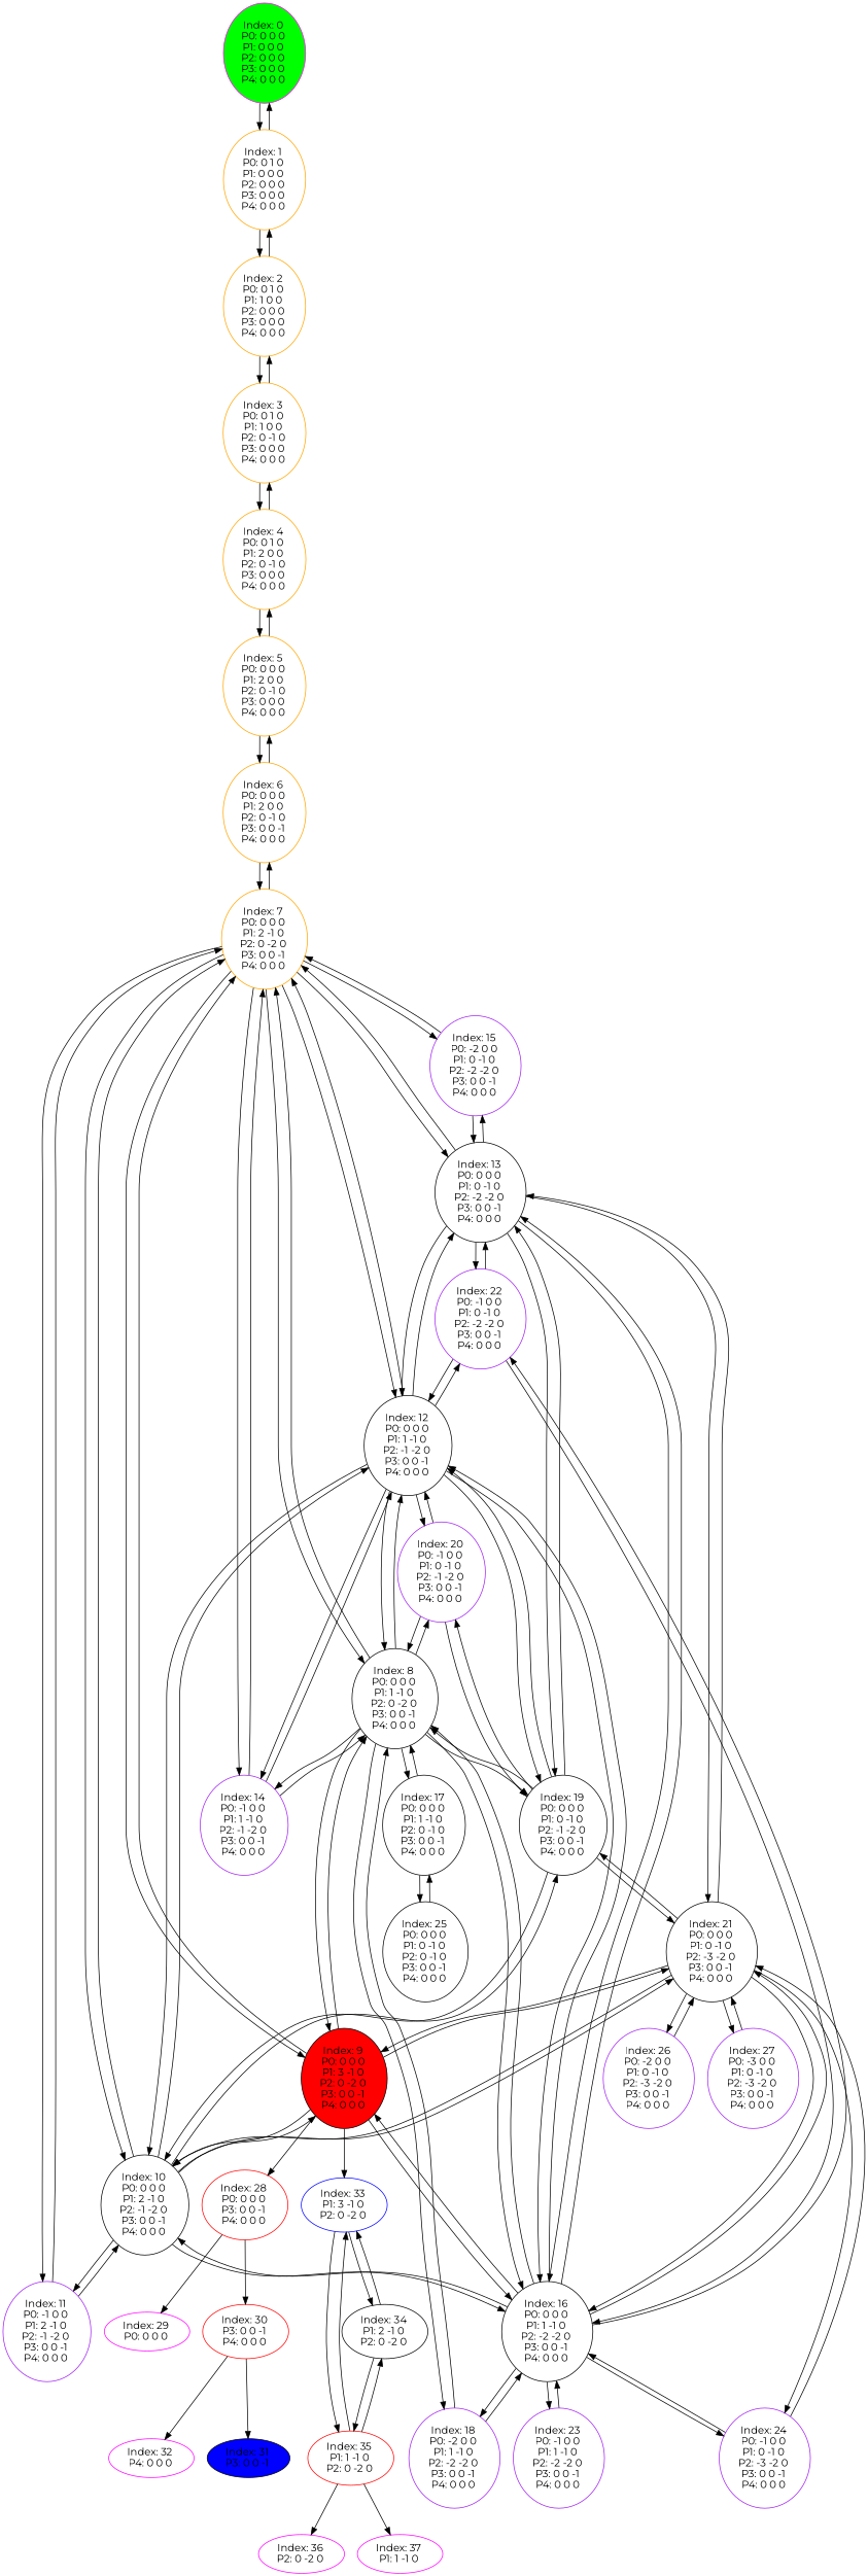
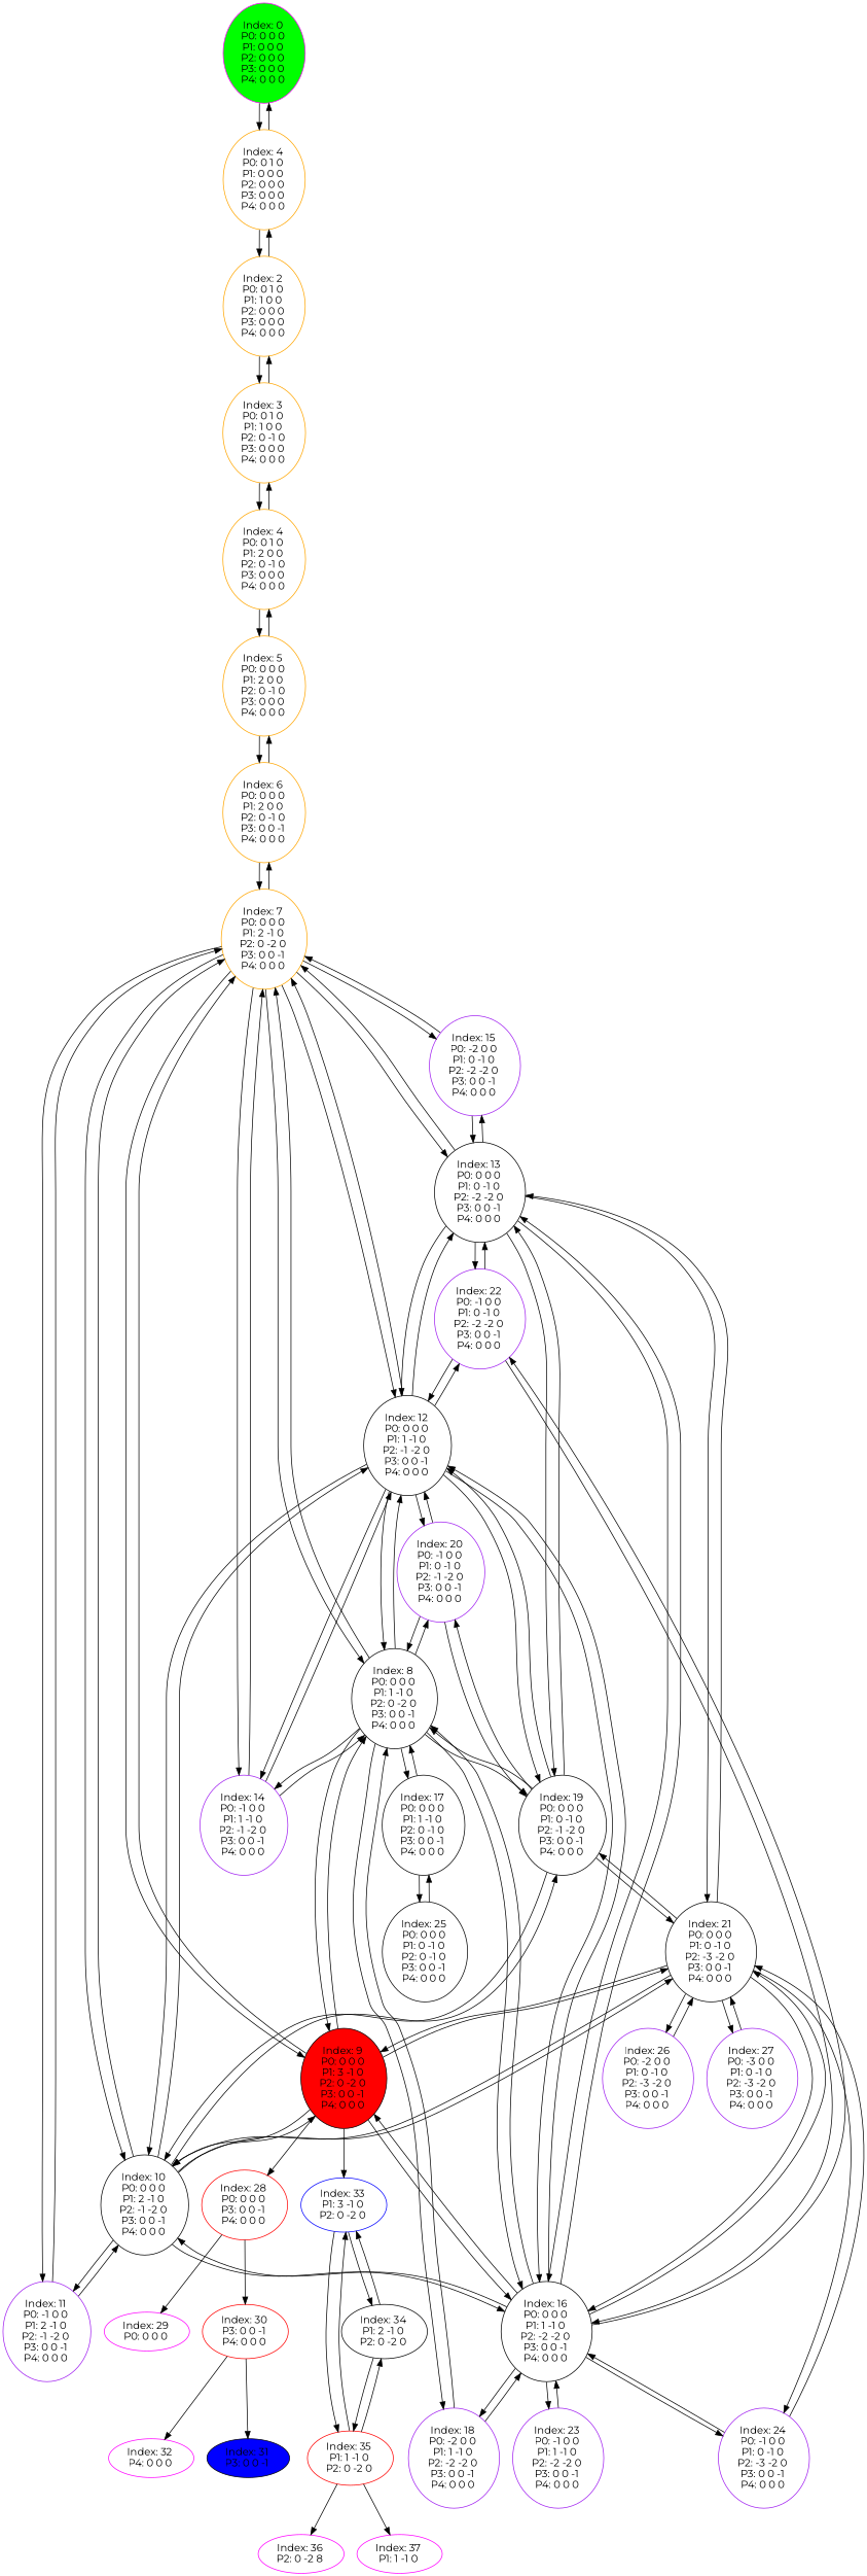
  digraph {
    color=black
    fontname=Montserrat
    node [fontname=Montserrat]
    edge [fontname=Montserrat]
    n1 [color=fuchsia fillcolor=green label="Index: 0 \nP0: 0 0 0 \nP1: 0 0 0 \nP2: 0 0 0 \nP3: 0 0 0 \nP4: 0 0 0 \n" style=filled]
-   n2 [color=orange label="Index: 1 \nP0: 0 1 0 \nP1: 0 0 0 \nP2: 0 0 0 \nP3: 0 0 0 \nP4: 0 0 0 \n"]
+   n2 [color=orange label="Index: 4 \nP0: 0 1 0 \nP1: 0 0 0 \nP2: 0 0 0 \nP3: 0 0 0 \nP4: 0 0 0 \n"]
    n3 [color=orange label="Index: 2 \nP0: 0 1 0 \nP1: 1 0 0 \nP2: 0 0 0 \nP3: 0 0 0 \nP4: 0 0 0 \n"]
    n4 [color=orange label="Index: 3 \nP0: 0 1 0 \nP1: 1 0 0 \nP2: 0 -1 0 \nP3: 0 0 0 \nP4: 0 0 0 \n"]
    n5 [color=orange label="Index: 4 \nP0: 0 1 0 \nP1: 2 0 0 \nP2: 0 -1 0 \nP3: 0 0 0 \nP4: 0 0 0 \n"]
    n6 [color=orange label="Index: 5 \nP0: 0 0 0 \nP1: 2 0 0 \nP2: 0 -1 0 \nP3: 0 0 0 \nP4: 0 0 0 \n"]
    n7 [color=orange label="Index: 6 \nP0: 0 0 0 \nP1: 2 0 0 \nP2: 0 -1 0 \nP3: 0 0 -1 \nP4: 0 0 0 \n"]
    n8 [color=orange label="Index: 7 \nP0: 0 0 0 \nP1: 2 -1 0 \nP2: 0 -2 0 \nP3: 0 0 -1 \nP4: 0 0 0 \n"]
    n9 [label="Index: 8 \nP0: 0 0 0 \nP1: 1 -1 0 \nP2: 0 -2 0 \nP3: 0 0 -1 \nP4: 0 0 0 \n"]
    n10 [fillcolor=red label="Index: 9 \nP0: 0 0 0 \nP1: 3 -1 0 \nP2: 0 -2 0 \nP3: 0 0 -1 \nP4: 0 0 0 \n" style=filled]
    n11 [label="Index: 10 \nP0: 0 0 0 \nP1: 2 -1 0 \nP2: -1 -2 0 \nP3: 0 0 -1 \nP4: 0 0 0 \n"]
    n12 [color=purple label="Index: 11 \nP0: -1 0 0 \nP1: 2 -1 0 \nP2: -1 -2 0 \nP3: 0 0 -1 \nP4: 0 0 0 \n"]
    n13 [label="Index: 12 \nP0: 0 0 0 \nP1: 1 -1 0 \nP2: -1 -2 0 \nP3: 0 0 -1 \nP4: 0 0 0 \n"]
    n14 [label="Index: 13 \nP0: 0 0 0 \nP1: 0 -1 0 \nP2: -2 -2 0 \nP3: 0 0 -1 \nP4: 0 0 0 \n"]
    n15 [color=purple label="Index: 14 \nP0: -1 0 0 \nP1: 1 -1 0 \nP2: -1 -2 0 \nP3: 0 0 -1 \nP4: 0 0 0 \n"]
    n16 [color=purple label="Index: 15 \nP0: -2 0 0 \nP1: 0 -1 0 \nP2: -2 -2 0 \nP3: 0 0 -1 \nP4: 0 0 0 \n"]
    n17 [label="Index: 16 \nP0: 0 0 0 \nP1: 1 -1 0 \nP2: -2 -2 0 \nP3: 0 0 -1 \nP4: 0 0 0 \n"]
    n18 [label="Index: 17 \nP0: 0 0 0 \nP1: 1 -1 0 \nP2: 0 -1 0 \nP3: 0 0 -1 \nP4: 0 0 0 \n"]
    n19 [color=purple label="Index: 18 \nP0: -2 0 0 \nP1: 1 -1 0 \nP2: -2 -2 0 \nP3: 0 0 -1 \nP4: 0 0 0 \n"]
    n20 [label="Index: 19 \nP0: 0 0 0 \nP1: 0 -1 0 \nP2: -1 -2 0 \nP3: 0 0 -1 \nP4: 0 0 0 \n"]
    n21 [color=purple label="Index: 20 \nP0: -1 0 0 \nP1: 0 -1 0 \nP2: -1 -2 0 \nP3: 0 0 -1 \nP4: 0 0 0 \n"]
    n22 [label="Index: 21 \nP0: 0 0 0 \nP1: 0 -1 0 \nP2: -3 -2 0 \nP3: 0 0 -1 \nP4: 0 0 0 \n"]
    n23 [color=red label="Index: 28 \nP0: 0 0 0 \nP3: 0 0 -1 \nP4: 0 0 0 \n"]
    n24 [color=blue label="Index: 33 \nP1: 3 -1 0 \nP2: 0 -2 0 \n"]
    n25 [color=purple label="Index: 22 \nP0: -1 0 0 \nP1: 0 -1 0 \nP2: -2 -2 0 \nP3: 0 0 -1 \nP4: 0 0 0 \n"]
    n26 [color=purple label="Index: 23 \nP0: -1 0 0 \nP1: 1 -1 0 \nP2: -2 -2 0 \nP3: 0 0 -1 \nP4: 0 0 0 \n"]
    n27 [color=purple label="Index: 24 \nP0: -1 0 0 \nP1: 0 -1 0 \nP2: -3 -2 0 \nP3: 0 0 -1 \nP4: 0 0 0 \n"]
    n28 [label="Index: 25 \nP0: 0 0 0 \nP1: 0 -1 0 \nP2: 0 -1 0 \nP3: 0 0 -1 \nP4: 0 0 0 \n"]
    n29 [color=purple label="Index: 26 \nP0: -2 0 0 \nP1: 0 -1 0 \nP2: -3 -2 0 \nP3: 0 0 -1 \nP4: 0 0 0 \n"]
    n30 [color=purple label="Index: 27 \nP0: -3 0 0 \nP1: 0 -1 0 \nP2: -3 -2 0 \nP3: 0 0 -1 \nP4: 0 0 0 \n"]
    n31 [color=fuchsia label="Index: 29 \nP0: 0 0 0 \n"]
    n32 [color=red label="Index: 30 \nP3: 0 0 -1 \nP4: 0 0 0 \n"]
    n33 [label="Index: 34 \nP1: 2 -1 0 \nP2: 0 -2 0 \n"]
    n34 [color=red label="Index: 35 \nP1: 1 -1 0 \nP2: 0 -2 0 \n"]
    n35 [fillcolor=blue label="Index: 31 \nP3: 0 0 -1 \n" style=filled]
    n36 [color=fuchsia label="Index: 32 \nP4: 0 0 0 \n"]
-   n37 [color=fuchsia label="Index: 36 \nP2: 0 -2 0 \n"]
+   n37 [color=fuchsia label="Index: 36 \nP2: 0 -2 8 \n"]
    n38 [color=fuchsia label="Index: 37 \nP1: 1 -1 0 \n"]
    n1 -> n2
    n2 -> n1
    n2 -> n3
    n3 -> n2
    n3 -> n4
    n4 -> n3
    n4 -> n5
    n5 -> n4
    n5 -> n6
    n6 -> n5
    n6 -> n7
    n7 -> n6
    n7 -> n8
    n8 -> n7
    n8 -> n9
    n8 -> n10
    n8 -> n11
    n8 -> n12
    n8 -> n13
    n8 -> n14
    n8 -> n15
    n8 -> n16
    n9 -> n8
    n9 -> n10
    n9 -> n13
    n9 -> n15
    n9 -> n17
    n9 -> n18
    n9 -> n19
    n9 -> n20
    n9 -> n21
    n10 -> n8
    n10 -> n9
    n10 -> n11
    n10 -> n17
    n10 -> n22
    n10 -> n23
    n10 -> n24
    n11 -> n8
    n11 -> n10
    n11 -> n12
    n11 -> n13
    n11 -> n17
    n11 -> n20
    n11 -> n22
    n12 -> n8
    n12 -> n11
    n13 -> n8
    n13 -> n9
    n13 -> n11
    n13 -> n14
    n13 -> n15
    n13 -> n17
    n13 -> n20
    n13 -> n21
    n13 -> n25
    n14 -> n8
    n14 -> n13
    n14 -> n16
    n14 -> n17
    n14 -> n20
    n14 -> n22
    n14 -> n25
    n15 -> n8
    n15 -> n9
    n15 -> n13
    n16 -> n8
    n16 -> n14
    n17 -> n9
    n17 -> n10
    n17 -> n11
    n17 -> n13
    n17 -> n14
    n17 -> n19
    n17 -> n22
    n17 -> n25
    n17 -> n26
    n17 -> n27
    n18 -> n9
    n18 -> n28
    n19 -> n9
    n19 -> n17
    n20 -> n9
    n20 -> n11
    n20 -> n13
    n20 -> n14
    n20 -> n21
    n20 -> n22
    n21 -> n9
    n21 -> n13
    n21 -> n20
    n22 -> n10
    n22 -> n11
    n22 -> n14
    n22 -> n17
    n22 -> n20
    n22 -> n27
    n22 -> n29
    n22 -> n30
    n23 -> n31
    n23 -> n32
    n24 -> n33
    n24 -> n34
    n25 -> n13
    n25 -> n14
    n25 -> n17
    n26 -> n17
    n27 -> n17
    n27 -> n22
    n28 -> n18
    n29 -> n22
    n30 -> n22
    n32 -> n35
    n32 -> n36
    n33 -> n24
    n33 -> n34
    n34 -> n24
    n34 -> n33
    n34 -> n37
    n34 -> n38
  }
